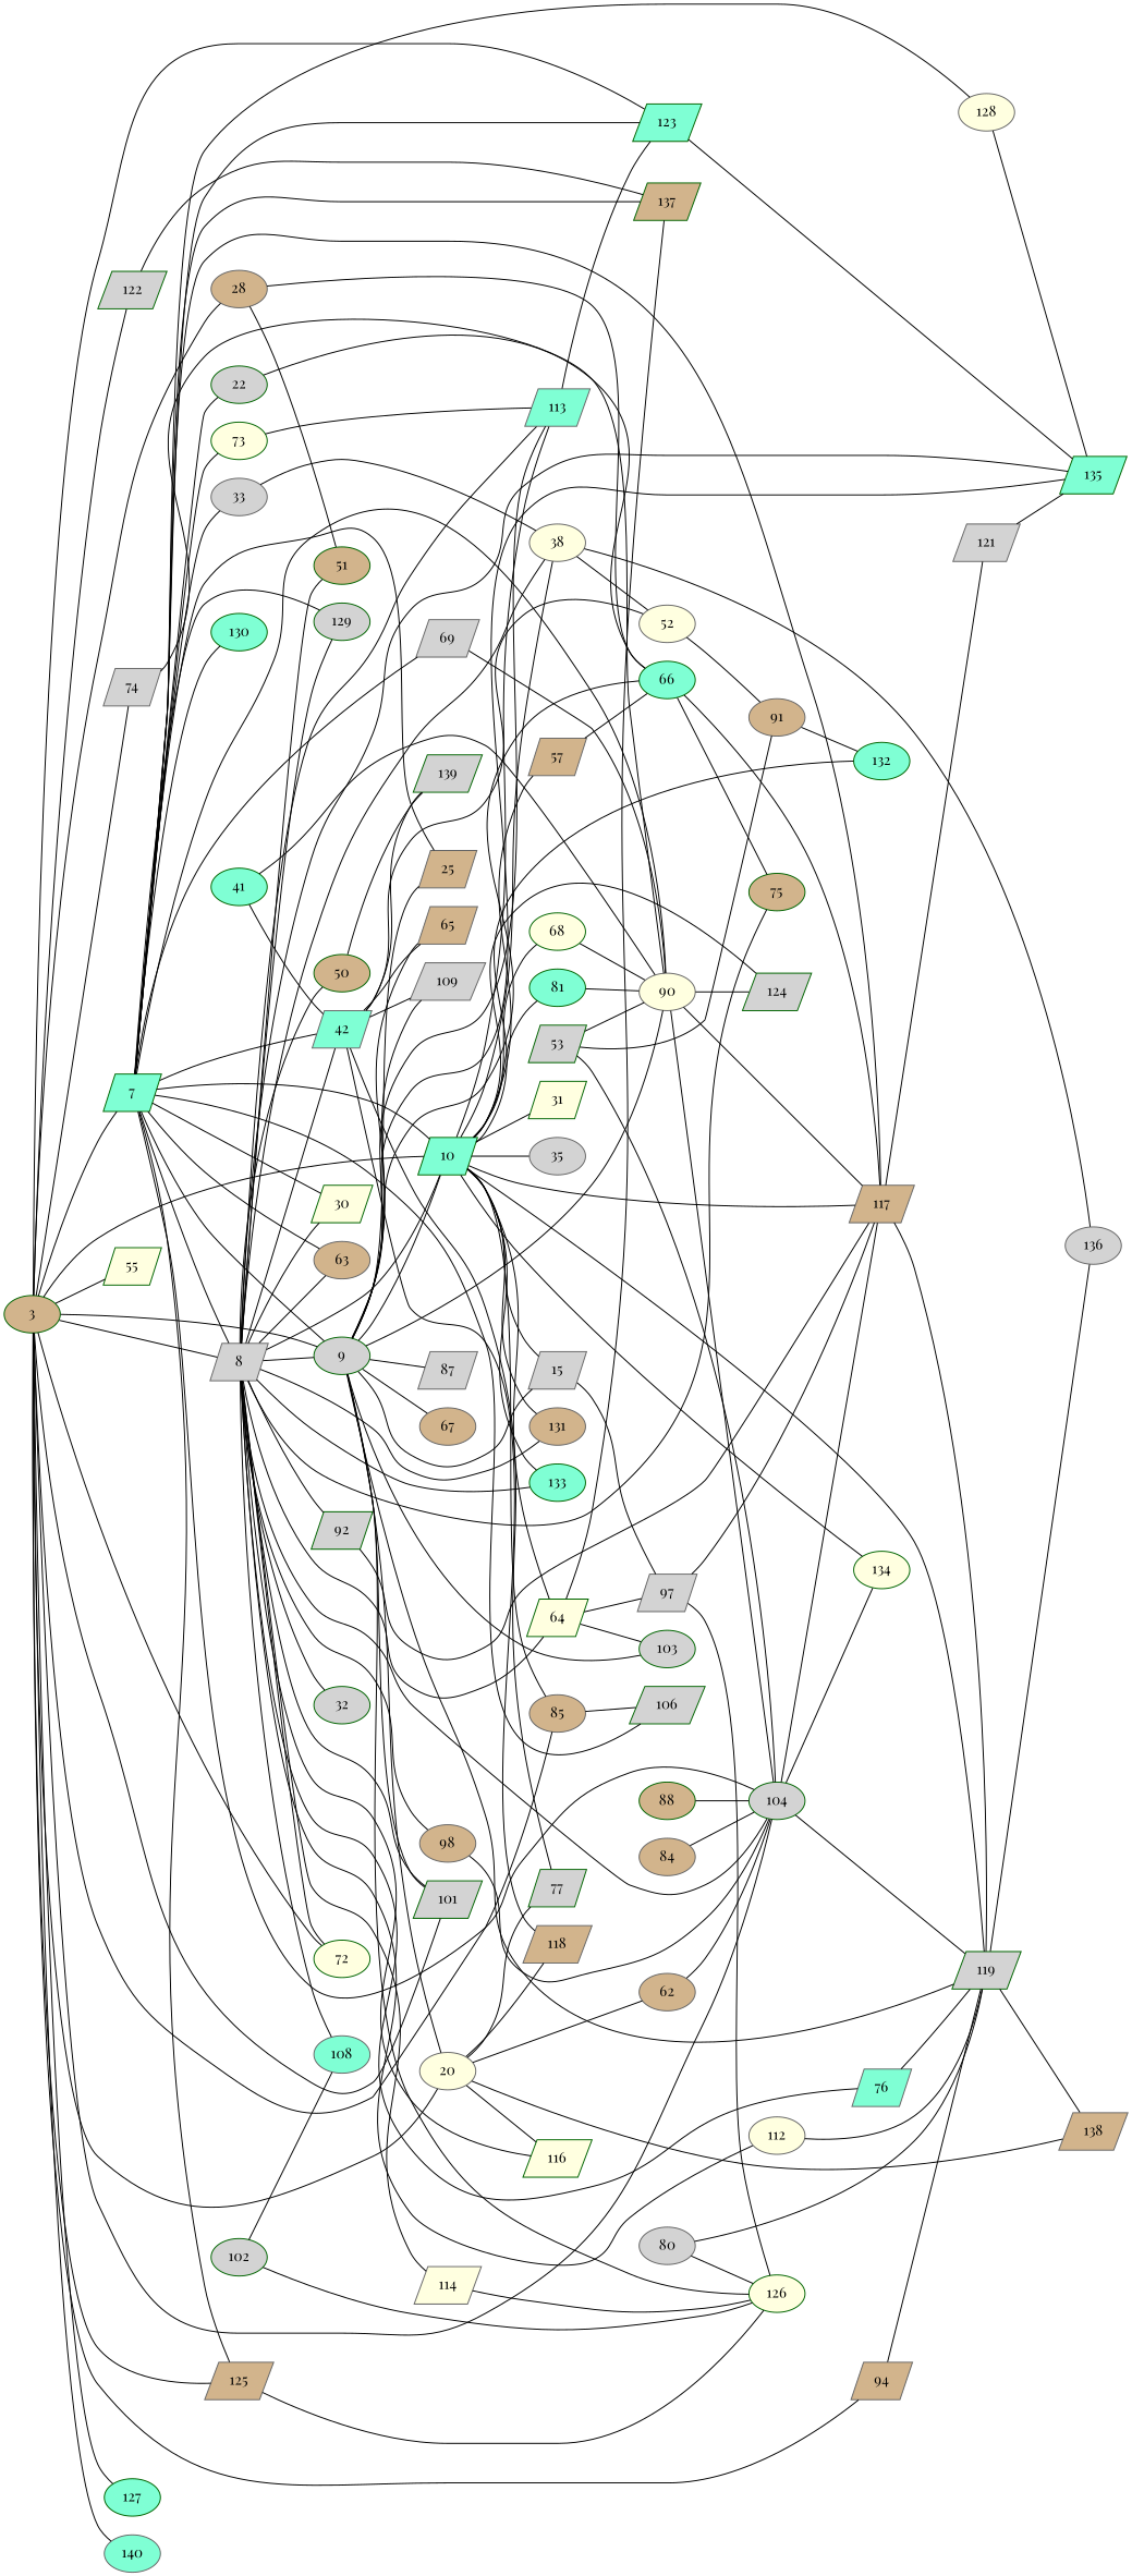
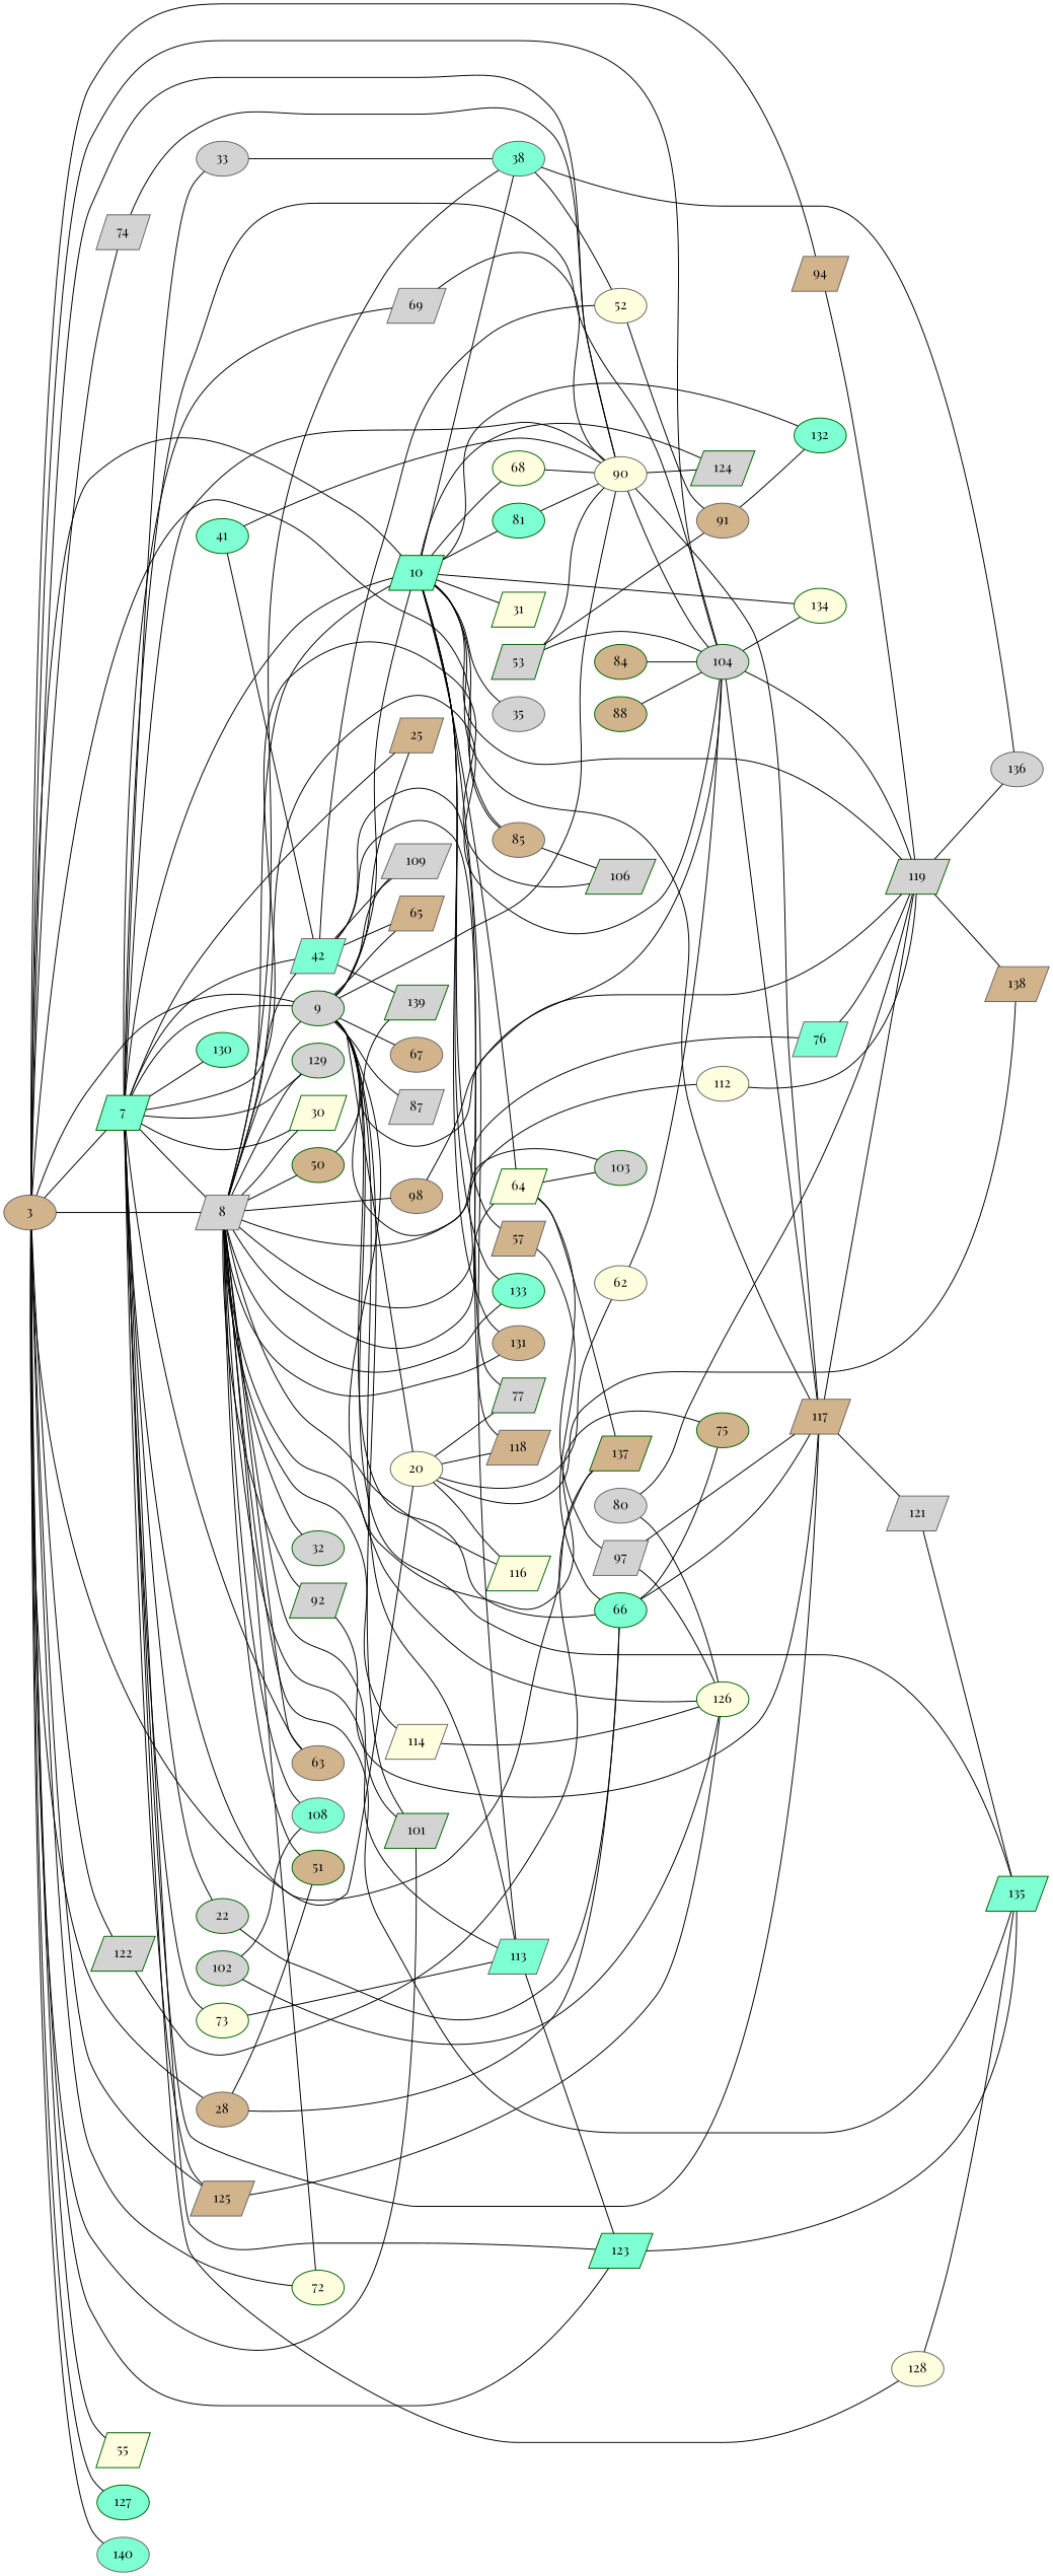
  graph {
    fontname="Playfair Display"
    rankdir=LR
    node [color=darkgreen fillcolor=lightgrey fontname="Playfair Display" shape=ellipse style=filled]
    edge [fontname="Playfair Display"]
-   3 [fillcolor=tan super="+1"]
+   3 [color=gray40 fillcolor=tan super="+1"]
    7 [fillcolor=aquamarine shape=parallelogram super="+2"]
    8 [color=gray40 shape=parallelogram super="+6"]
    9 [super="+4"]
    10 [fillcolor=aquamarine shape=parallelogram super="+5"]
    20 [color=gray40 fillcolor=lightyellow super="+12"]
    28 [color=gray40 fillcolor=tan super="+19"]
    55 [fillcolor=lightyellow shape=parallelogram]
    72 [fillcolor=lightyellow]
    74 [color=gray40 shape=parallelogram]
    85 [color=gray40 fillcolor=tan super="+17"]
    90 [color=gray40 fillcolor=lightyellow super="+39+44+40"]
    94 [color=gray40 fillcolor=tan shape=parallelogram]
    101 [shape=parallelogram super="+11"]
    104 [super="+100+96+99+49"]
    122 [shape=parallelogram]
    123 [fillcolor=aquamarine shape=parallelogram super="+107+110"]
    125 [color=gray40 fillcolor=tan shape=parallelogram super="+46"]
    127 [fillcolor=aquamarine]
    140 [color=gray40 fillcolor=aquamarine]
    22
    25 [color=gray40 fillcolor=tan shape=parallelogram]
    30 [fillcolor=lightyellow shape=parallelogram]
    33 [color=gray40]
    42 [color=gray40 fillcolor=aquamarine shape=parallelogram super="+34"]
    63 [color=gray40 fillcolor=tan]
    69 [color=gray40 shape=parallelogram]
    73 [fillcolor=lightyellow]
    106 [shape=parallelogram super="+43"]
    117 [color=gray40 fillcolor=tan shape=parallelogram super="+56+60+93+59+78+79"]
    128 [color=gray40 fillcolor=lightyellow]
    129
    130 [fillcolor=aquamarine]
    137 [fillcolor=tan shape=parallelogram super="+86"]
    32
-   38 [color=gray40 fillcolor=lightyellow super="+26"]
+   38 [color=gray40 fillcolor=aquamarine super="+26"]
    50 [fillcolor=tan]
    51 [fillcolor=tan]
    64 [fillcolor=lightyellow shape=parallelogram]
    75 [fillcolor=tan]
    76 [color=gray40 fillcolor=aquamarine shape=parallelogram]
    92 [shape=parallelogram super="+82"]
    98 [color=gray40 fillcolor=tan]
    108 [color=gray40 fillcolor=aquamarine]
    112 [color=gray40 fillcolor=lightyellow]
    113 [color=gray40 fillcolor=aquamarine shape=parallelogram super="+111+95"]
    114 [color=gray40 fillcolor=lightyellow shape=parallelogram]
    116 [fillcolor=lightyellow shape=parallelogram]
    131 [color=gray40 fillcolor=tan]
    133 [fillcolor=aquamarine super="+120"]
    135 [fillcolor=aquamarine shape=parallelogram super="+115+105"]
-   15 [color=gray40 shape=parallelogram]
    65 [color=gray40 fillcolor=tan shape=parallelogram]
    66 [fillcolor=aquamarine super="+14+45"]
    67 [color=gray40 fillcolor=tan]
    87 [color=gray40 shape=parallelogram]
    103
    109 [color=gray40 shape=parallelogram]
    119 [shape=parallelogram super="+47+37"]
    126 [fillcolor=lightyellow super="+24"]
    31 [fillcolor=lightyellow shape=parallelogram]
    35 [color=gray40]
    57 [color=gray40 fillcolor=tan shape=parallelogram]
    68 [fillcolor=lightyellow]
    81 [fillcolor=aquamarine]
    124 [shape=parallelogram super="+83"]
    132 [fillcolor=aquamarine]
    134 [fillcolor=lightyellow]
-   62 [color=gray40 fillcolor=tan]
+   62 [color=gray40 fillcolor=lightyellow]
    77 [shape=parallelogram]
    118 [color=gray40 fillcolor=tan shape=parallelogram]
    138 [color=gray40 fillcolor=tan shape=parallelogram]
    52 [color=gray40 fillcolor=lightyellow]
    139 [shape=parallelogram]
    121 [color=gray40 shape=parallelogram]
    136 [color=gray40]
    97 [color=gray40 shape=parallelogram super="+48+71"]
    91 [color=gray40 fillcolor=tan super="+70"]
    41 [fillcolor=aquamarine]
    53 [shape=parallelogram]
    80 [color=gray40]
-   84 [color=gray40 fillcolor=tan]
+   84 [fillcolor=tan]
    88 [fillcolor=tan]
    102
    3 -- 7 [weight=4]
    3 -- 8 [weight=4]
    3 -- 9 [weight=4]
    3 -- 10 [weight=4]
    3 -- 20 [weight=2]
    3 -- 28 [weight=2]
    3 -- 55 [weight=2]
    3 -- 72
    3 -- 74
    3 -- 85
+   3 -- 90
    3 -- 94
    3 -- 101
    3 -- 104 [weight=2]
    3 -- 122
    3 -- 123 [weight=2]
    3 -- 125
    3 -- 127
    3 -- 140 [weight=2]
    7 -- 8 [weight=4]
    7 -- 9 [weight=4]
    7 -- 10 [weight=4]
    7 -- 90
    7 -- 104 [weight=3]
    7 -- 123 [weight=2]
    7 -- 125
    7 -- 22
    7 -- 25
    7 -- 30
    7 -- 33
    7 -- 42
    7 -- 63
    7 -- 69
    7 -- 73
    7 -- 106 [weight=2]
    7 -- 117
    7 -- 128
    7 -- 129
    7 -- 130 [weight=2]
    7 -- 137 [weight=2]
    8 -- 9 [weight=4]
    8 -- 10 [weight=4]
    8 -- 72
    8 -- 101
    8 -- 104 [weight=2]
    8 -- 30
    8 -- 42 [weight=3]
    8 -- 63
    8 -- 129
    8 -- 32 [weight=2]
    8 -- 38 [weight=2]
    8 -- 50 [weight=2]
    8 -- 51
    8 -- 64
    8 -- 75
    8 -- 76
    8 -- 92 [weight=2]
    8 -- 98
    8 -- 108
    8 -- 112
    8 -- 113 [weight=3]
    8 -- 114
    8 -- 116
    8 -- 131
    8 -- 133 [weight=2]
    8 -- 135
    9 -- 10 [weight=4]
    9 -- 20
    9 -- 90 [weight=4]
    9 -- 101
    9 -- 25
    9 -- 113 [weight=3]
    9 -- 135 [weight=2]
-   9 -- 15
    9 -- 65
    9 -- 66 [weight=2]
    9 -- 67
    9 -- 87 [weight=2]
    9 -- 103
    9 -- 109
    9 -- 119 [weight=2]
    9 -- 126 [weight=3]
    10 -- 85 [weight=2]
    10 -- 117 [weight=2]
    10 -- 38
    10 -- 64
    10 -- 113
    10 -- 131
    10 -- 133
-   10 -- 15
    10 -- 119 [weight=4]
    10 -- 31 [weight=2]
    10 -- 35 [weight=2]
    10 -- 57
    10 -- 68
    10 -- 81
    10 -- 124
    10 -- 132
    10 -- 134
    20 -- 116
    20 -- 62
    20 -- 77
    20 -- 118
    20 -- 138
    28 -- 51
    28 -- 66 [weight=2]
    74 -- 90
    85 -- 106
    90 -- 104
    90 -- 117
    90 -- 124 [weight=2]
    94 -- 119
    104 -- 117 [weight=2]
    104 -- 119
    104 -- 134
    122 -- 137
    123 -- 135
    125 -- 126
    22 -- 66
    33 -- 38
    42 -- 65
    42 -- 109
    42 -- 77
    42 -- 118
    42 -- 52
    42 -- 139
    69 -- 90
    73 -- 113
    117 -- 119
    117 -- 121
    128 -- 135
    38 -- 52
    38 -- 136
    50 -- 139
    64 -- 137
    64 -- 103
    64 -- 97 [weight=2]
    76 -- 119
    92 -- 117
    98 -- 104
    112 -- 119
    113 -- 123
    114 -- 126
-   15 -- 97
    66 -- 117
    66 -- 75
    119 -- 138
    119 -- 136
    57 -- 66
    68 -- 90
    81 -- 90
    62 -- 104
    52 -- 91
    121 -- 135
    97 -- 117
    97 -- 126
    91 -- 132
    41 -- 90
    41 -- 42
    53 -- 90
    53 -- 104
    53 -- 91 [weight=2]
    80 -- 119
    80 -- 126
    84 -- 104 [weight=2]
    88 -- 104 [weight=2]
    102 -- 108
    102 -- 126
  }
